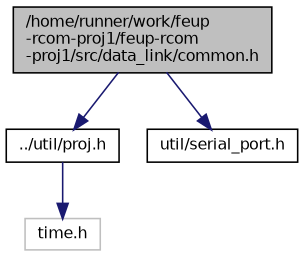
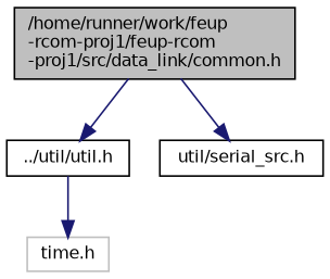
  digraph {
    node [color=black fillcolor=white fontname=Helvetica fontsize=10 shape=record style=filled]
    edge [color=midnightblue fontname=Helvetica fontsize=10 labelfontname=Helvetica labelfontsize=10 style=solid]
    n1 [fillcolor=grey75 fontcolor=black height=0.2 label="/home/runner/work/feup\l-rcom-proj1/feup-rcom\l-proj1/src/data_link/common.h" width=0.4]
-   n2 [height=0.2 label="../util/proj.h" width=0.4]
-   n3 [height=0.2 label="util/serial_port.h" width=0.4]
+   n2 [height=0.2 label="../util/util.h" width=0.4]
+   n3 [height=0.2 label="util/serial_src.h" width=0.4]
    n4 [color=grey75 height=0.2 label="time.h" width=0.4]
    n1 -> n2
    n1 -> n3
    n2 -> n4
  }
